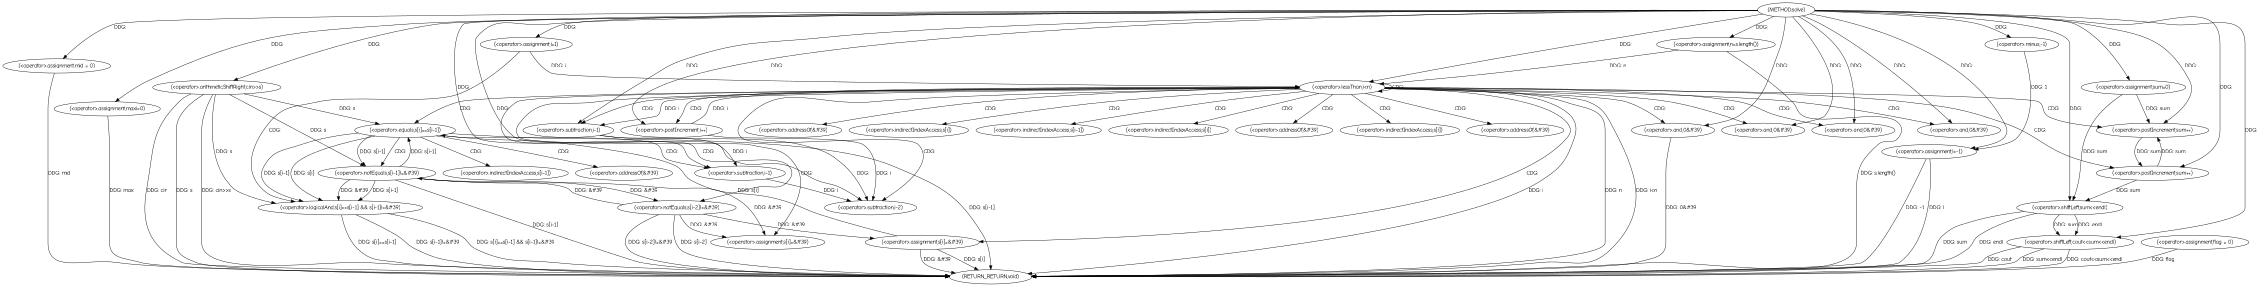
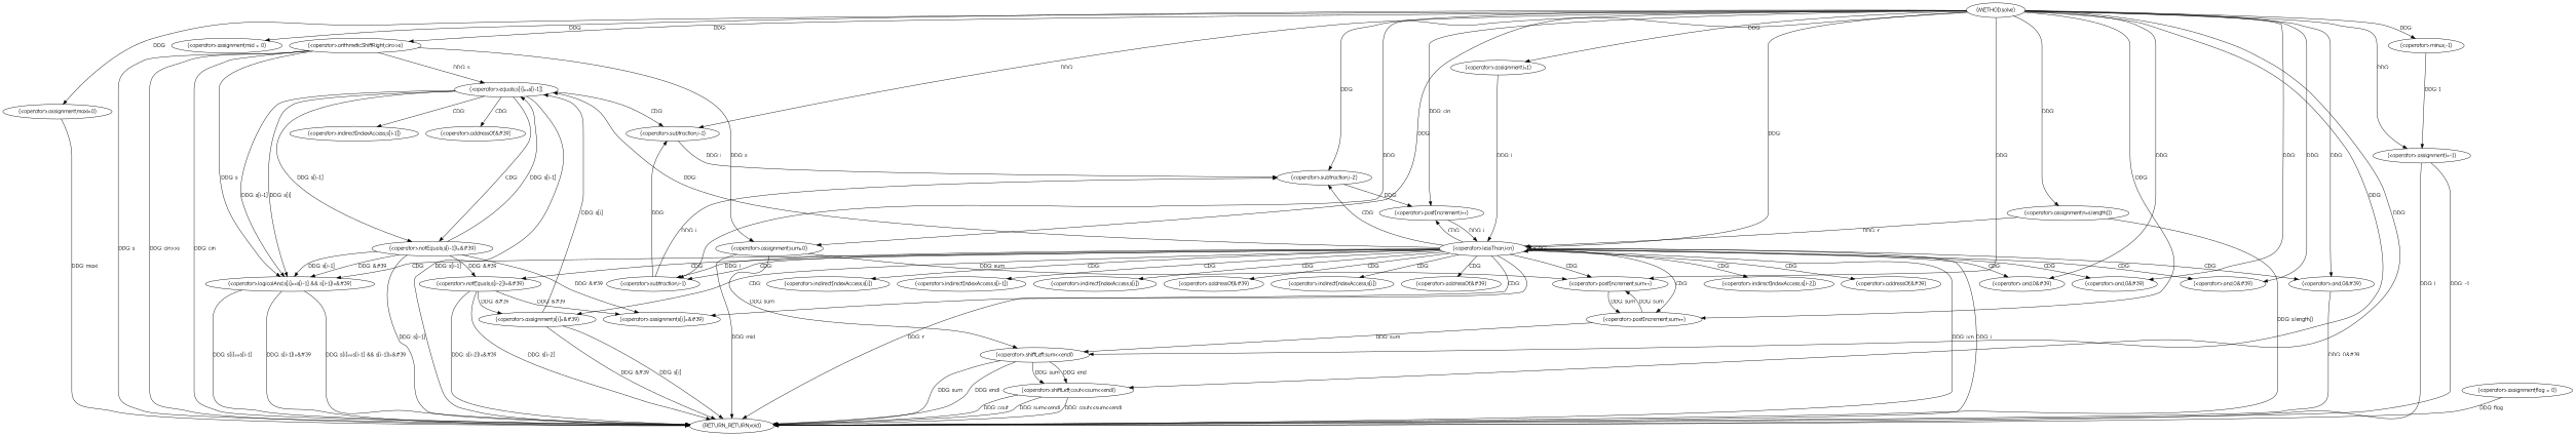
  digraph {
    fontname="Comic Neue"
    node [fontname="Comic Neue"]
    edge [fontname="Comic Neue"]
    n1 [label="(METHOD,solve)"]
    n2 [label="(<operator>.assignment,l=-1)"]
    n3 [label="(<operator>.assignment,mid = 0)"]
    n4 [label="(<operator>.assignment,sum=0)"]
    n5 [label="(<operator>.assignment,maxi=0)"]
    n6 [label="(<operator>.arithmeticShiftRight,cin>>s)"]
    n7 [label="(<operator>.assignment,n=s.length())"]
    n8 [label="(<operator>.shiftLeft,cout<<sum<<endl)"]
    n9 [label="(<operator>.assignment,i=1)"]
    n10 [label="(<operator>.lessThan,i<n)"]
    n11 [label="(<operator>.postIncrement,i++)"]
    n12 [label="(<operator>.minus,-1)"]
    n13 [label="(<operator>.and,0&#39)"]
    n14 [label="(<operator>.and,0&#39)"]
    n15 [label="(<operator>.shiftLeft,sum<<endl)"]
    n16 [label="(<operator>.and,0&#39)"]
    n17 [label="(<operator>.postIncrement,sum++)"]
    n18 [label="(<operator>.and,0&#39)"]
    n19 [label="(<operator>.postIncrement,sum++)"]
    n20 [label="(<operator>.subtraction,i-2)"]
    n21 [label="(<operator>.subtraction,i-1)"]
    n22 [label="(<operator>.subtraction,i-1)"]
    n23 [label="(RETURN_RETURN,void)"]
    n24 [label="(<operator>.assignment,flag = 0)"]
    n25 [label="(<operator>.equals,s[i]==s[i-1])"]
    n26 [label="(<operator>.notEquals,s[i-1]!=&#39)"]
    n27 [label="(<operator>.logicalAnd,s[i]==s[i-1] && s[i-1]!=&#39)"]
    n28 [label="(<operator>.notEquals,s[i-2]!=&#39)"]
    n29 [label="(<operator>.assignment,s[i]=&#39)"]
    n30 [label="(<operator>.assignment,s[i]=&#39)"]
+   n31 [label="(<operator>.indirectIndexAccess,s[i-2])"]
    n32 [label="(<operator>.addressOf,&#39)"]
    n33 [label="(<operator>.indirectIndexAccess,s[i])"]
    n34 [label="(<operator>.indirectIndexAccess,s[i-1])"]
    n35 [label="(<operator>.indirectIndexAccess,s[i])"]
    n36 [label="(<operator>.addressOf,&#39)"]
    n37 [label="(<operator>.indirectIndexAccess,s[i])"]
    n38 [label="(<operator>.addressOf,&#39)"]
    n39 [label="(<operator>.indirectIndexAccess,s[i-1])"]
    n40 [label="(<operator>.addressOf,&#39)"]
    n1 -> n2 [label="DDG: "]
    n1 -> n3 [label="DDG: "]
    n1 -> n4 [label="DDG: "]
    n1 -> n5 [label="DDG: "]
    n1 -> n6 [label="DDG: "]
    n1 -> n7 [label="DDG: "]
    n1 -> n8 [label="DDG: "]
    n1 -> n9 [label="DDG: "]
    n1 -> n10 [label="DDG: "]
-   n1 -> n11 [label="DDG: "]
+   n1 -> n11 [label="DDG: cin"]
    n1 -> n12 [label="DDG: "]
    n1 -> n13 [label="DDG: "]
    n1 -> n14 [label="DDG: "]
    n1 -> n15 [label="DDG: "]
    n1 -> n16 [label="DDG: "]
    n1 -> n17 [label="DDG: "]
    n1 -> n18 [label="DDG: "]
    n1 -> n19 [label="DDG: "]
    n1 -> n20 [label="DDG: "]
    n1 -> n21 [label="DDG: "]
    n1 -> n22 [label="DDG: "]
    n2 -> n23 [label="DDG: l"]
    n2 -> n23 [label="DDG: -1"]
-   n3 -> n23 [label="DDG: mid"]
+   n4 -> n23 [label="DDG: mid"]
    n4 -> n15 [label="DDG: sum"]
    n4 -> n17 [label="DDG: sum"]
    n5 -> n23 [label="DDG: maxi"]
    n6 -> n23 [label="DDG: s"]
    n6 -> n23 [label="DDG: cin>>s"]
    n6 -> n23 [label="DDG: cin"]
    n6 -> n25 [label="DDG: s"]
-   n6 -> n26 [label="DDG: s"]
+   n6 -> n4 [label="DDG: s"]
    n6 -> n27 [label="DDG: s"]
    n7 -> n10 [label="DDG: n"]
    n7 -> n23 [label="DDG: s.length()"]
    n8 -> n23 [label="DDG: sum<<endl"]
    n8 -> n23 [label="DDG: cout<<sum<<endl"]
    n8 -> n23 [label="DDG: cout"]
    n9 -> n10 [label="DDG: i"]
    n10 -> n10 [label="CDG: "]
    n10 -> n11 [label="CDG: "]
    n10 -> n13 [label="CDG: "]
    n10 -> n14 [label="CDG: "]
    n10 -> n16 [label="CDG: "]
    n10 -> n17 [label="CDG: "]
    n10 -> n18 [label="CDG: "]
    n10 -> n19 [label="CDG: "]
    n10 -> n20 [label="CDG: "]
    n10 -> n21 [label="DDG: i"]
    n10 -> n21 [label="CDG: "]
    n10 -> n23 [label="DDG: i"]
    n10 -> n23 [label="DDG: n"]
    n10 -> n23 [label="DDG: i<n"]
-   n10 -> n25 [label="CDG: "]
-   n9 -> n27 [label="CDG: "]
+   n10 -> n25 [label="DDG: l"]
+   n10 -> n27 [label="CDG: "]
    n10 -> n28 [label="CDG: "]
    n10 -> n29 [label="CDG: "]
    n10 -> n30 [label="CDG: "]
+   n10 -> n31 [label="CDG: "]
    n10 -> n32 [label="CDG: "]
    n10 -> n33 [label="CDG: "]
    n10 -> n34 [label="CDG: "]
    n10 -> n35 [label="CDG: "]
    n10 -> n36 [label="CDG: "]
    n10 -> n37 [label="CDG: "]
    n10 -> n38 [label="CDG: "]
    n11 -> n10 [label="DDG: i"]
    n12 -> n2 [label="DDG: 1"]
    n15 -> n8 [label="DDG: sum"]
    n15 -> n8 [label="DDG: endl"]
    n15 -> n23 [label="DDG: sum"]
    n15 -> n23 [label="DDG: endl"]
    n17 -> n19 [label="DDG: sum"]
    n18 -> n23 [label="DDG: 0&#39"]
    n19 -> n15 [label="DDG: sum"]
    n19 -> n17 [label="DDG: sum"]
-   n11 -> n20 [label="DDG: i"]
+   n20 -> n11 [label="DDG: i"]
    n21 -> n20 [label="DDG: i"]
    n21 -> n22 [label="DDG: i"]
    n22 -> n20 [label="DDG: i"]
    n24 -> n23 [label="DDG: flag"]
    n25 -> n22 [label="CDG: "]
    n25 -> n23 [label="DDG: s[i-1]"]
    n25 -> n26 [label="DDG: s[i-1]"]
    n25 -> n26 [label="CDG: "]
    n25 -> n27 [label="DDG: s[i]"]
    n25 -> n27 [label="DDG: s[i-1]"]
    n25 -> n39 [label="CDG: "]
    n25 -> n40 [label="CDG: "]
    n26 -> n23 [label="DDG: s[i-1]"]
    n26 -> n25 [label="DDG: s[i-1]"]
    n26 -> n27 [label="DDG: &#39"]
    n26 -> n27 [label="DDG: s[i-1]"]
    n26 -> n28 [label="DDG: &#39"]
    n26 -> n29 [label="DDG: &#39"]
    n27 -> n23 [label="DDG: s[i]==s[i-1]"]
    n27 -> n23 [label="DDG: s[i-1]!=&#39"]
    n27 -> n23 [label="DDG: s[i]==s[i-1] && s[i-1]!=&#39"]
    n28 -> n23 [label="DDG: s[i-2]"]
    n28 -> n23 [label="DDG: s[i-2]!=&#39"]
-   n28 -> n26 [label="DDG: &#39"]
    n28 -> n29 [label="DDG: &#39"]
    n28 -> n30 [label="DDG: &#39"]
    n30 -> n23 [label="DDG: s[i]"]
    n30 -> n23 [label="DDG: &#39"]
    n30 -> n25 [label="DDG: s[i]"]
  }
